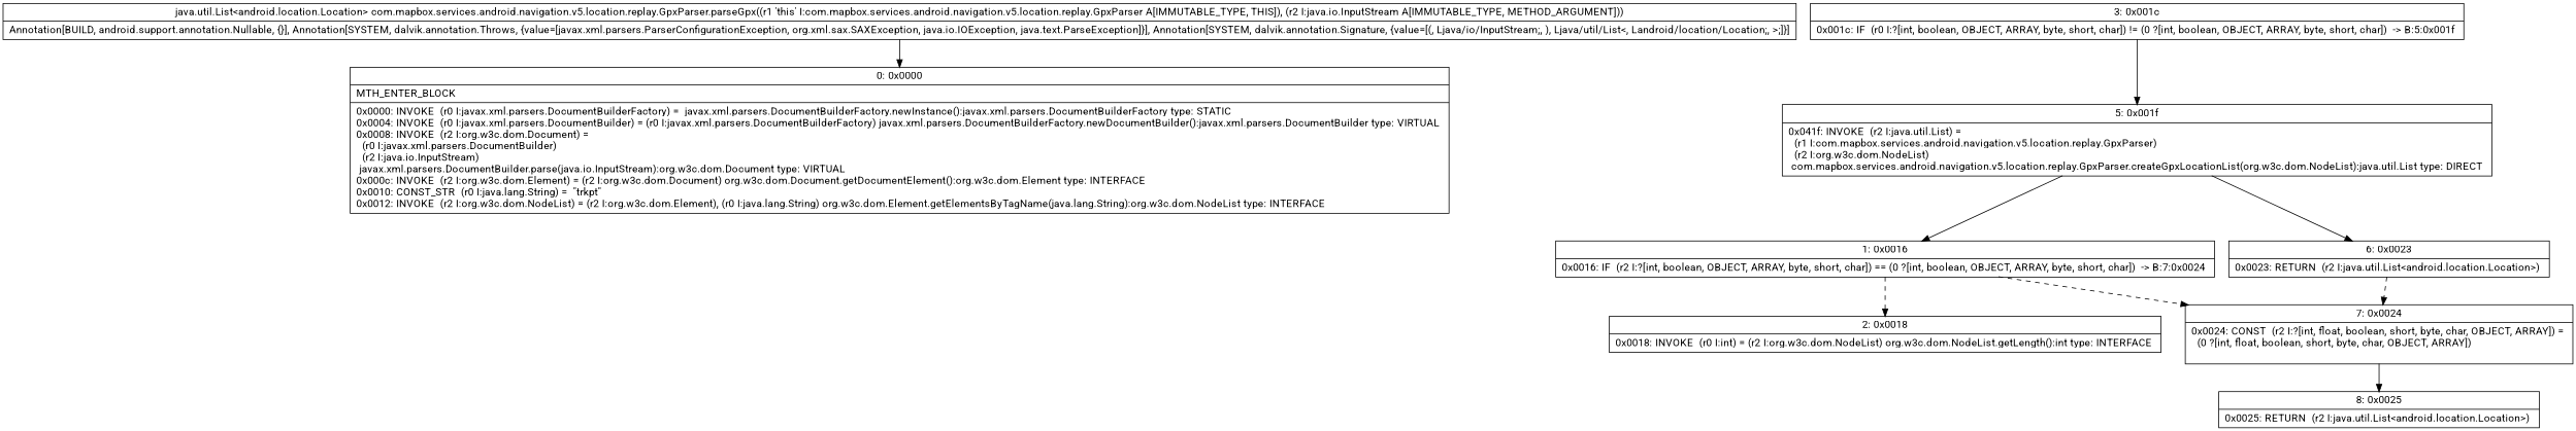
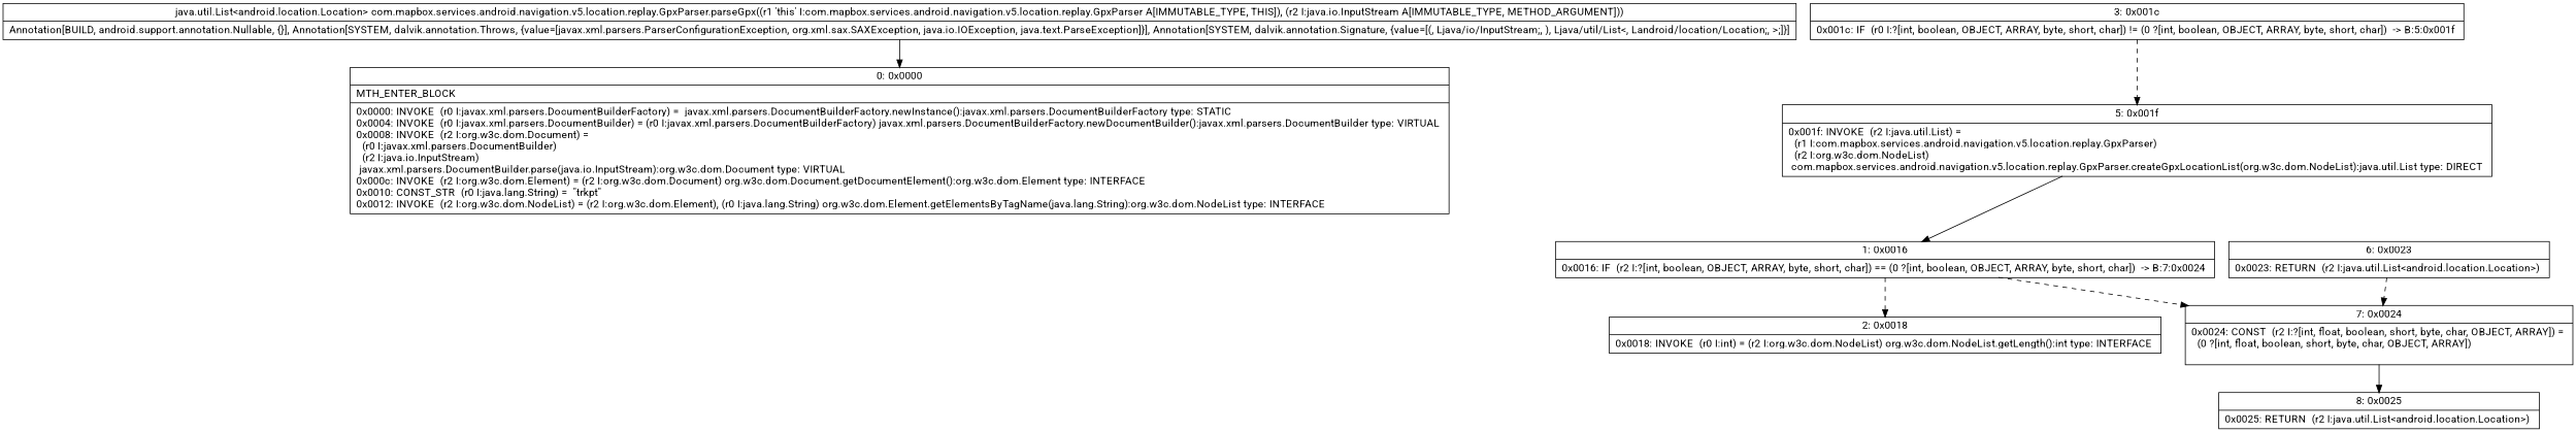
  digraph {
    fontname=Roboto
    node [fontname=Roboto shape=record]
    edge [fontname=Roboto]
    n1 [label="{0\:\ 0x0000|MTH_ENTER_BLOCK\l|0x0000: INVOKE  (r0 I:javax.xml.parsers.DocumentBuilderFactory) =  javax.xml.parsers.DocumentBuilderFactory.newInstance():javax.xml.parsers.DocumentBuilderFactory type: STATIC \l0x0004: INVOKE  (r0 I:javax.xml.parsers.DocumentBuilder) = (r0 I:javax.xml.parsers.DocumentBuilderFactory) javax.xml.parsers.DocumentBuilderFactory.newDocumentBuilder():javax.xml.parsers.DocumentBuilder type: VIRTUAL \l0x0008: INVOKE  (r2 I:org.w3c.dom.Document) = \l  (r0 I:javax.xml.parsers.DocumentBuilder)\l  (r2 I:java.io.InputStream)\l javax.xml.parsers.DocumentBuilder.parse(java.io.InputStream):org.w3c.dom.Document type: VIRTUAL \l0x000c: INVOKE  (r2 I:org.w3c.dom.Element) = (r2 I:org.w3c.dom.Document) org.w3c.dom.Document.getDocumentElement():org.w3c.dom.Element type: INTERFACE \l0x0010: CONST_STR  (r0 I:java.lang.String) =  \"trkpt\" \l0x0012: INVOKE  (r2 I:org.w3c.dom.NodeList) = (r2 I:org.w3c.dom.Element), (r0 I:java.lang.String) org.w3c.dom.Element.getElementsByTagName(java.lang.String):org.w3c.dom.NodeList type: INTERFACE \l}"]
    n2 [label="{1\:\ 0x0016|0x0016: IF  (r2 I:?[int, boolean, OBJECT, ARRAY, byte, short, char]) == (0 ?[int, boolean, OBJECT, ARRAY, byte, short, char])  \-\> B:7:0x0024 \l}"]
    n3 [label="{2\:\ 0x0018|0x0018: INVOKE  (r0 I:int) = (r2 I:org.w3c.dom.NodeList) org.w3c.dom.NodeList.getLength():int type: INTERFACE \l}"]
    n4 [label="{7\:\ 0x0024|0x0024: CONST  (r2 I:?[int, float, boolean, short, byte, char, OBJECT, ARRAY]) = \l  (0 ?[int, float, boolean, short, byte, char, OBJECT, ARRAY])\l \l}"]
    n5 [label="{8\:\ 0x0025|0x0025: RETURN  (r2 I:java.util.List\<android.location.Location\>) \l}"]
    n6 [label="{3\:\ 0x001c|0x001c: IF  (r0 I:?[int, boolean, OBJECT, ARRAY, byte, short, char]) != (0 ?[int, boolean, OBJECT, ARRAY, byte, short, char])  \-\> B:5:0x001f \l}"]
-   n7 [label="{5\:\ 0x001f|0x041f: INVOKE  (r2 I:java.util.List) = \l  (r1 I:com.mapbox.services.android.navigation.v5.location.replay.GpxParser)\l  (r2 I:org.w3c.dom.NodeList)\l com.mapbox.services.android.navigation.v5.location.replay.GpxParser.createGpxLocationList(org.w3c.dom.NodeList):java.util.List type: DIRECT \l}"]
+   n7 [label="{5\:\ 0x001f|0x001f: INVOKE  (r2 I:java.util.List) = \l  (r1 I:com.mapbox.services.android.navigation.v5.location.replay.GpxParser)\l  (r2 I:org.w3c.dom.NodeList)\l com.mapbox.services.android.navigation.v5.location.replay.GpxParser.createGpxLocationList(org.w3c.dom.NodeList):java.util.List type: DIRECT \l}"]
    n8 [label="{6\:\ 0x0023|0x0023: RETURN  (r2 I:java.util.List\<android.location.Location\>) \l}"]
    n9 [label="{java.util.List\<android.location.Location\> com.mapbox.services.android.navigation.v5.location.replay.GpxParser.parseGpx((r1 'this' I:com.mapbox.services.android.navigation.v5.location.replay.GpxParser A[IMMUTABLE_TYPE, THIS]), (r2 I:java.io.InputStream A[IMMUTABLE_TYPE, METHOD_ARGUMENT]))  | Annotation[BUILD, android.support.annotation.Nullable, \{\}], Annotation[SYSTEM, dalvik.annotation.Throws, \{value=[javax.xml.parsers.ParserConfigurationException, org.xml.sax.SAXException, java.io.IOException, java.text.ParseException]\}], Annotation[SYSTEM, dalvik.annotation.Signature, \{value=[(, Ljava\/io\/InputStream;, ), Ljava\/util\/List\<, Landroid\/location\/Location;, \>;]\}]\l}"]
    n2 -> n3 [style=dashed]
    n2 -> n4 [style=dashed]
    n4 -> n5
-   n6 -> n7
+   n6 -> n7 [style=dashed]
    n7 -> n2
-   n7 -> n8
    n8 -> n4 [style=dashed]
    n9 -> n1
  }
